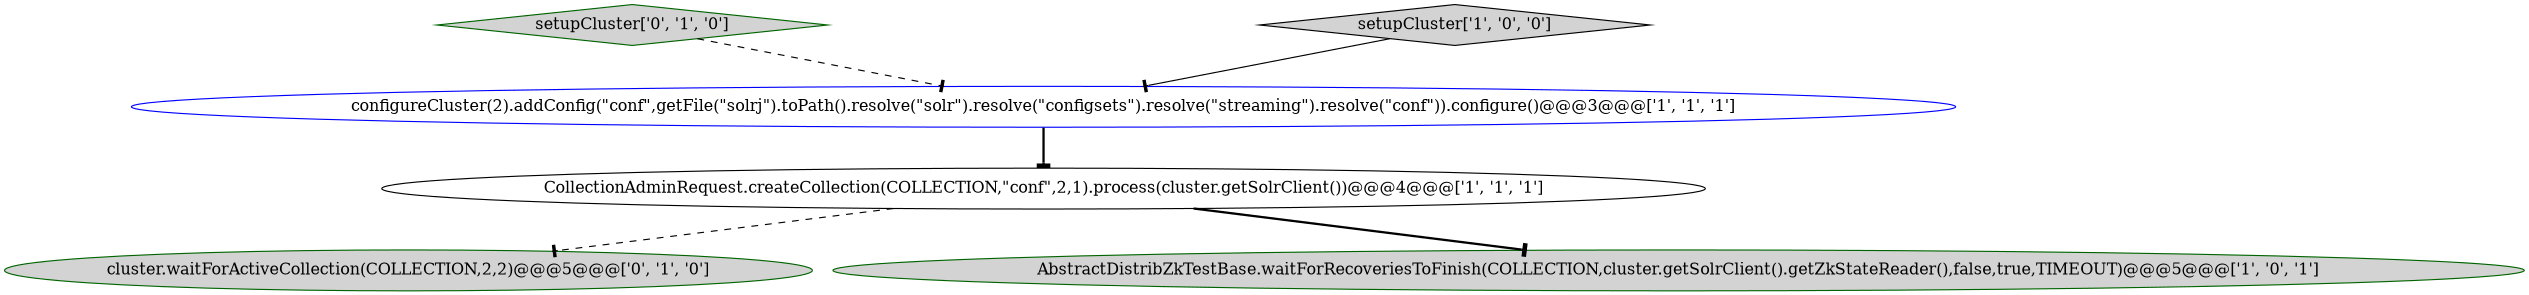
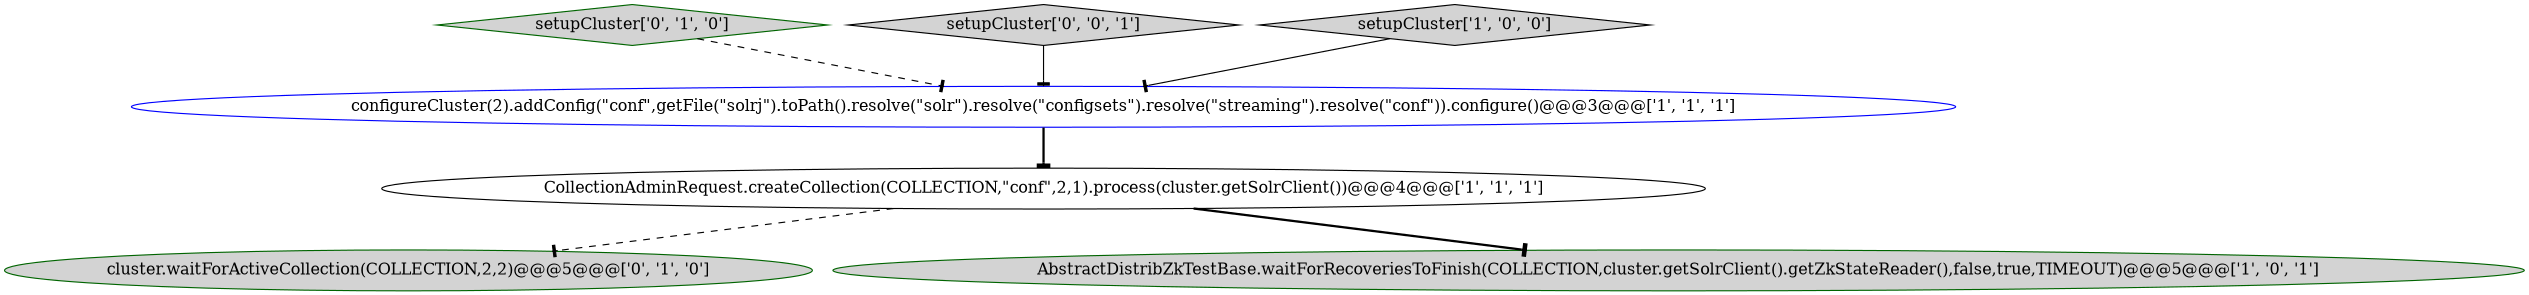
  digraph {
    node [fillcolor=lightgray shape=ellipse style=filled color=darkgreen]
    edge [style=dashed arrowhead=tee]
    n1 [label="setupCluster['0', '1', '0']" shape=diamond]
    n2 [fillcolor=white label="configureCluster(2).addConfig(\"conf\",getFile(\"solrj\").toPath().resolve(\"solr\").resolve(\"configsets\").resolve(\"streaming\").resolve(\"conf\")).configure()@@@3@@@['1', '1', '1']" color=blue]
    n3 [label="cluster.waitForActiveCollection(COLLECTION,2,2)@@@5@@@['0', '1', '0']"]
    n4 [label="AbstractDistribZkTestBase.waitForRecoveriesToFinish(COLLECTION,cluster.getSolrClient().getZkStateReader(),false,true,TIMEOUT)@@@5@@@['1', '0', '1']"]
+   n5 [label="setupCluster['0', '0', '1']" shape=diamond color=black]
    n6 [fillcolor=white label="CollectionAdminRequest.createCollection(COLLECTION,\"conf\",2,1).process(cluster.getSolrClient())@@@4@@@['1', '1', '1']" color=black]
    n7 [label="setupCluster['1', '0', '0']" shape=diamond color=black]
    n1 -> n2
    n2 -> n6 [style=bold]
+   n5 -> n2 [style=solid]
    n6 -> n3
    n6 -> n4 [style=bold]
    n7 -> n2 [style=solid]
  }
